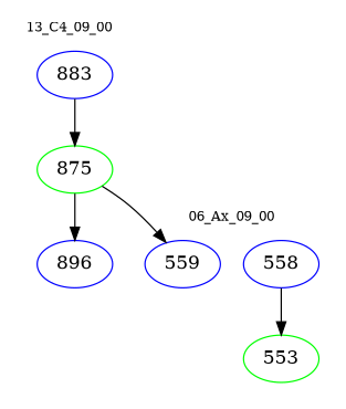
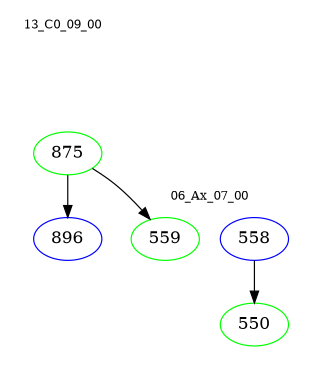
  digraph {
    node [color=blue]
    edge [color=black]
    n1 [label=558]
-   n2 [color=green label=553]
-   n3 [label=559]
-   n4 [label=883]
+   n2 [color=green label=550]
+   n3 [color=green label=559]
    n5 [color=green label=875]
    n6 [label=896]
    subgraph cluster_1 {
      color=white
      fontsize=10
-     label="06_Ax_09_00"
+     label="06_Ax_07_00"
      n1
      n2
      n3
    }
    subgraph cluster_2 {
      color=white
      fontsize=10
-     label="13_C4_09_00"
-     n4
+     label="13_C0_09_00"
      n5
      n6
    }
    n1 -> n2
-   n4 -> n5
    n5 -> n3
    n5 -> n6
  }
